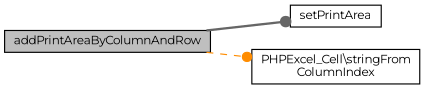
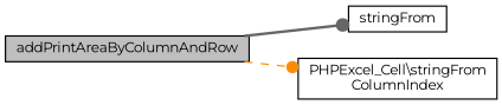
  digraph {
    rankdir=LR
    fontname=Montserrat
    node [color=black fillcolor=white fontname=Montserrat fontsize=10 shape=record style=filled]
    edge [fontname=Montserrat fontsize=10 labelfontname=Helvetica labelfontsize=10 arrowhead=dot]
    n1 [fillcolor=grey75 fontcolor=black height=0.2 label=addPrintAreaByColumnAndRow width=0.4]
-   n2 [height=0.2 label=setPrintArea width=0.4]
+   n2 [height=0.2 label=stringFrom width=0.4]
    n3 [height=0.2 label="PHPExcel_Cell\\stringFrom\lColumnIndex" width=0.4]
    n1 -> n2 [color=gray40 style=bold]
    n1 -> n3 [color=darkorange style=dashed]
  }
